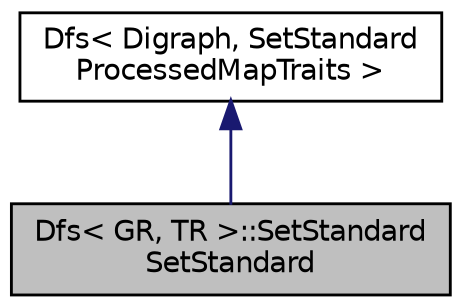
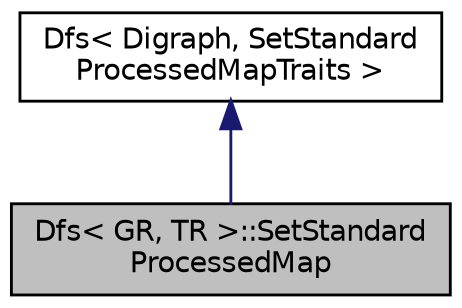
  digraph {
    fontname="DejaVu Sans"
    node [color=black fontname="DejaVu Sans" fontsize=10 shape=record style=filled]
-   n1 [fillcolor=grey75 fontcolor=black height=0.2 label="Dfs\< GR, TR \>::SetStandard\lSetStandard" width=0.4]
+   n1 [fillcolor=grey75 fontcolor=black height=0.2 label="Dfs\< GR, TR \>::SetStandard\lProcessedMap" width=0.4]
    n2 [fillcolor=white height=0.2 label="Dfs\< Digraph, SetStandard\lProcessedMapTraits \>" width=0.4]
    n2 -> n1 [color=midnightblue dir=back fontname="DejaVu Sans" fontsize=10 labelfontname=FreeSans labelfontsize=10 style=solid]
  }
